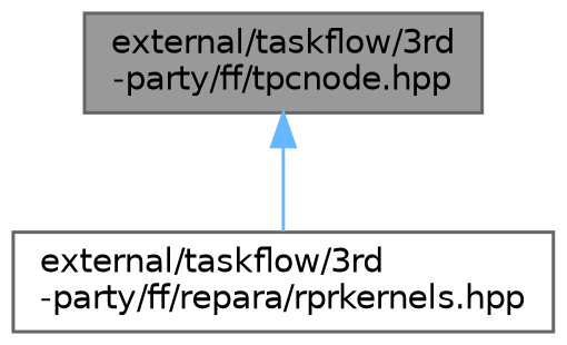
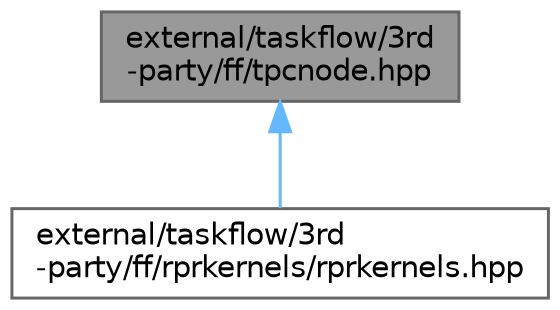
  digraph {
    node [fontname=Helvetica fontsize=10 shape=box style=filled]
    n1 [color=gray40 fillcolor=grey60 fontcolor=black height=0.2 label="external/taskflow/3rd\l-party/ff/tpcnode.hpp" width=0.4]
-   n2 [color=grey40 fillcolor=white height=0.2 label="external/taskflow/3rd\l-party/ff/repara/rprkernels.hpp" width=0.4]
+   n2 [color=grey40 fillcolor=white height=0.2 label="external/taskflow/3rd\l-party/ff/rprkernels/rprkernels.hpp" width=0.4]
    n1 -> n2 [color=steelblue1 dir=back fontname=Helvetica fontsize=10 labelfontname=Helvetica labelfontsize=10 style=solid]
  }
